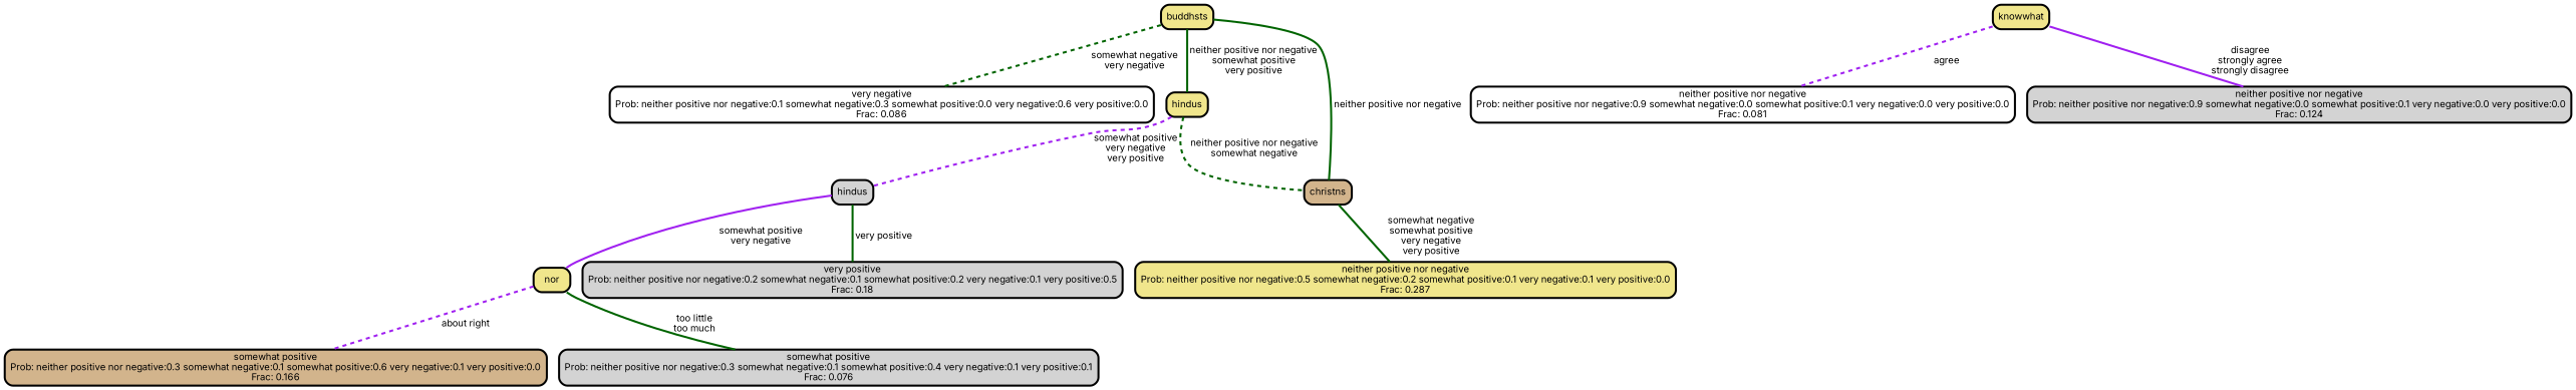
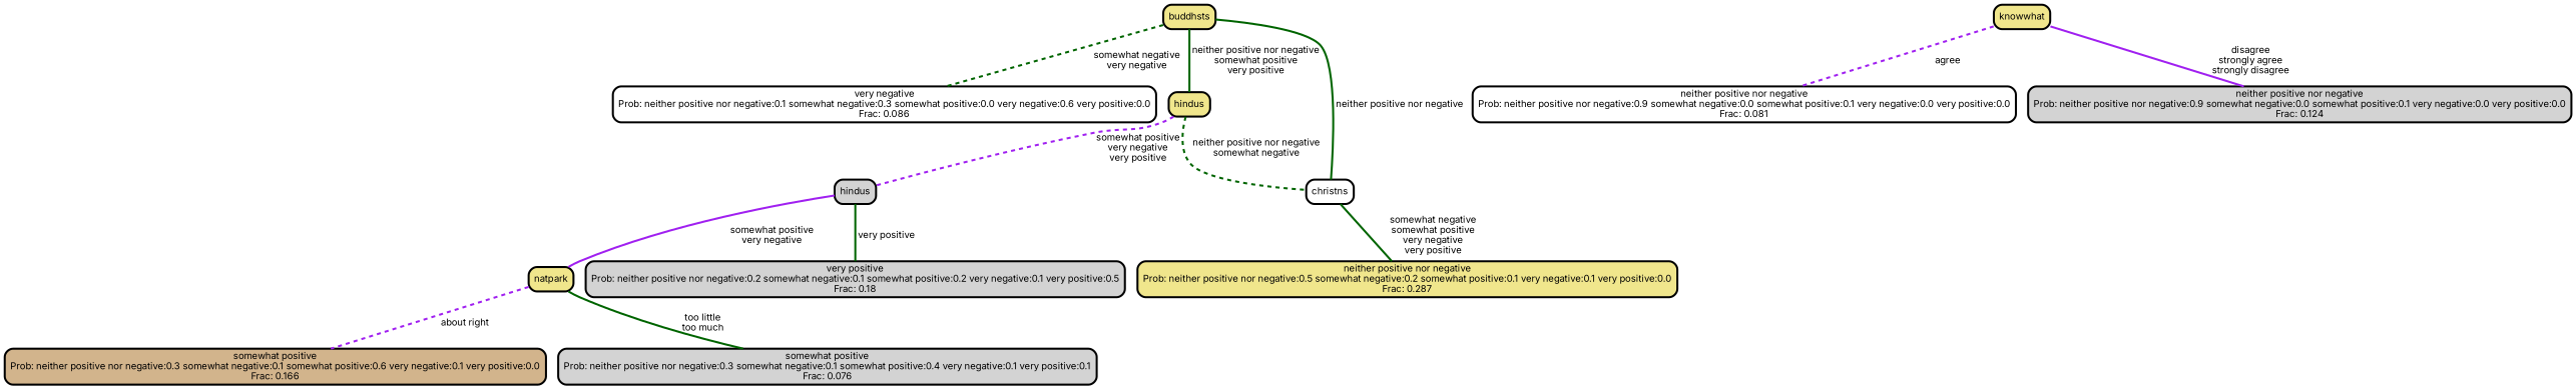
  graph {
    fontname=Inter
    ranksep="0 equally"
    splines=straight
    node [color=black fillcolor=khaki fontcolor=black fontname=Inter penwidth=3 shape=box style="filled, rounded"]
    edge [color=darkgreen fontname=Inter penwidth=3 style=bold]
    n1 [fillcolor=white label="very negative\nProb: neither positive nor negative:0.1 somewhat negative:0.3 somewhat positive:0.0 very negative:0.6 very positive:0.0\nFrac: 0.086"]
    n2 [label=buddhsts]
    n3 [label=hindus]
-   n4 [fillcolor=tan label=christns]
+   n4 [fillcolor=white label=christns]
    n5 [fillcolor=lightgrey label=hindus]
    n6 [fillcolor=white label="neither positive nor negative\nProb: neither positive nor negative:0.9 somewhat negative:0.0 somewhat positive:0.1 very negative:0.0 very positive:0.0\nFrac: 0.081"]
    n7 [label=knowwhat]
    n8 [fillcolor=lightgrey label="neither positive nor negative\nProb: neither positive nor negative:0.9 somewhat negative:0.0 somewhat positive:0.1 very negative:0.0 very positive:0.0\nFrac: 0.124"]
    n9 [label="neither positive nor negative\nProb: neither positive nor negative:0.5 somewhat negative:0.2 somewhat positive:0.1 very negative:0.1 very positive:0.0\nFrac: 0.287"]
-   n10 [label=nor]
+   n10 [label=natpark]
    n11 [fillcolor=lightgrey label="very positive\nProb: neither positive nor negative:0.2 somewhat negative:0.1 somewhat positive:0.2 very negative:0.1 very positive:0.5\nFrac: 0.18"]
    n12 [fillcolor=tan label="somewhat positive\nProb: neither positive nor negative:0.3 somewhat negative:0.1 somewhat positive:0.6 very negative:0.1 very positive:0.0\nFrac: 0.166"]
    n13 [fillcolor=lightgrey label="somewhat positive\nProb: neither positive nor negative:0.3 somewhat negative:0.1 somewhat positive:0.4 very negative:0.1 very positive:0.1\nFrac: 0.076"]
    subgraph sub_1 {
      rank=same
    }
    n2 -- n1 [label=" somewhat negative\n very negative" style=dashed]
    n2 -- n3 [label=" neither positive nor negative\n somewhat positive\n very positive"]
    n3 -- n4 [label=" neither positive nor negative\n somewhat negative" style=dashed]
    n3 -- n5 [color=purple label=" somewhat positive\n very negative\n very positive" style=dashed]
    n4 -- n2 [label=" neither positive nor negative"]
    n4 -- n9 [label=" somewhat negative\n somewhat positive\n very negative\n very positive"]
    n5 -- n10 [color=purple label=" somewhat positive\n very negative"]
    n5 -- n11 [label=" very positive"]
    n7 -- n6 [color=purple label=" agree" style=dashed]
    n7 -- n8 [color=purple label=" disagree\n strongly agree\n strongly disagree"]
    n10 -- n12 [color=purple label=" about right" style=dashed]
    n10 -- n13 [label=" too little\n too much"]
  }
